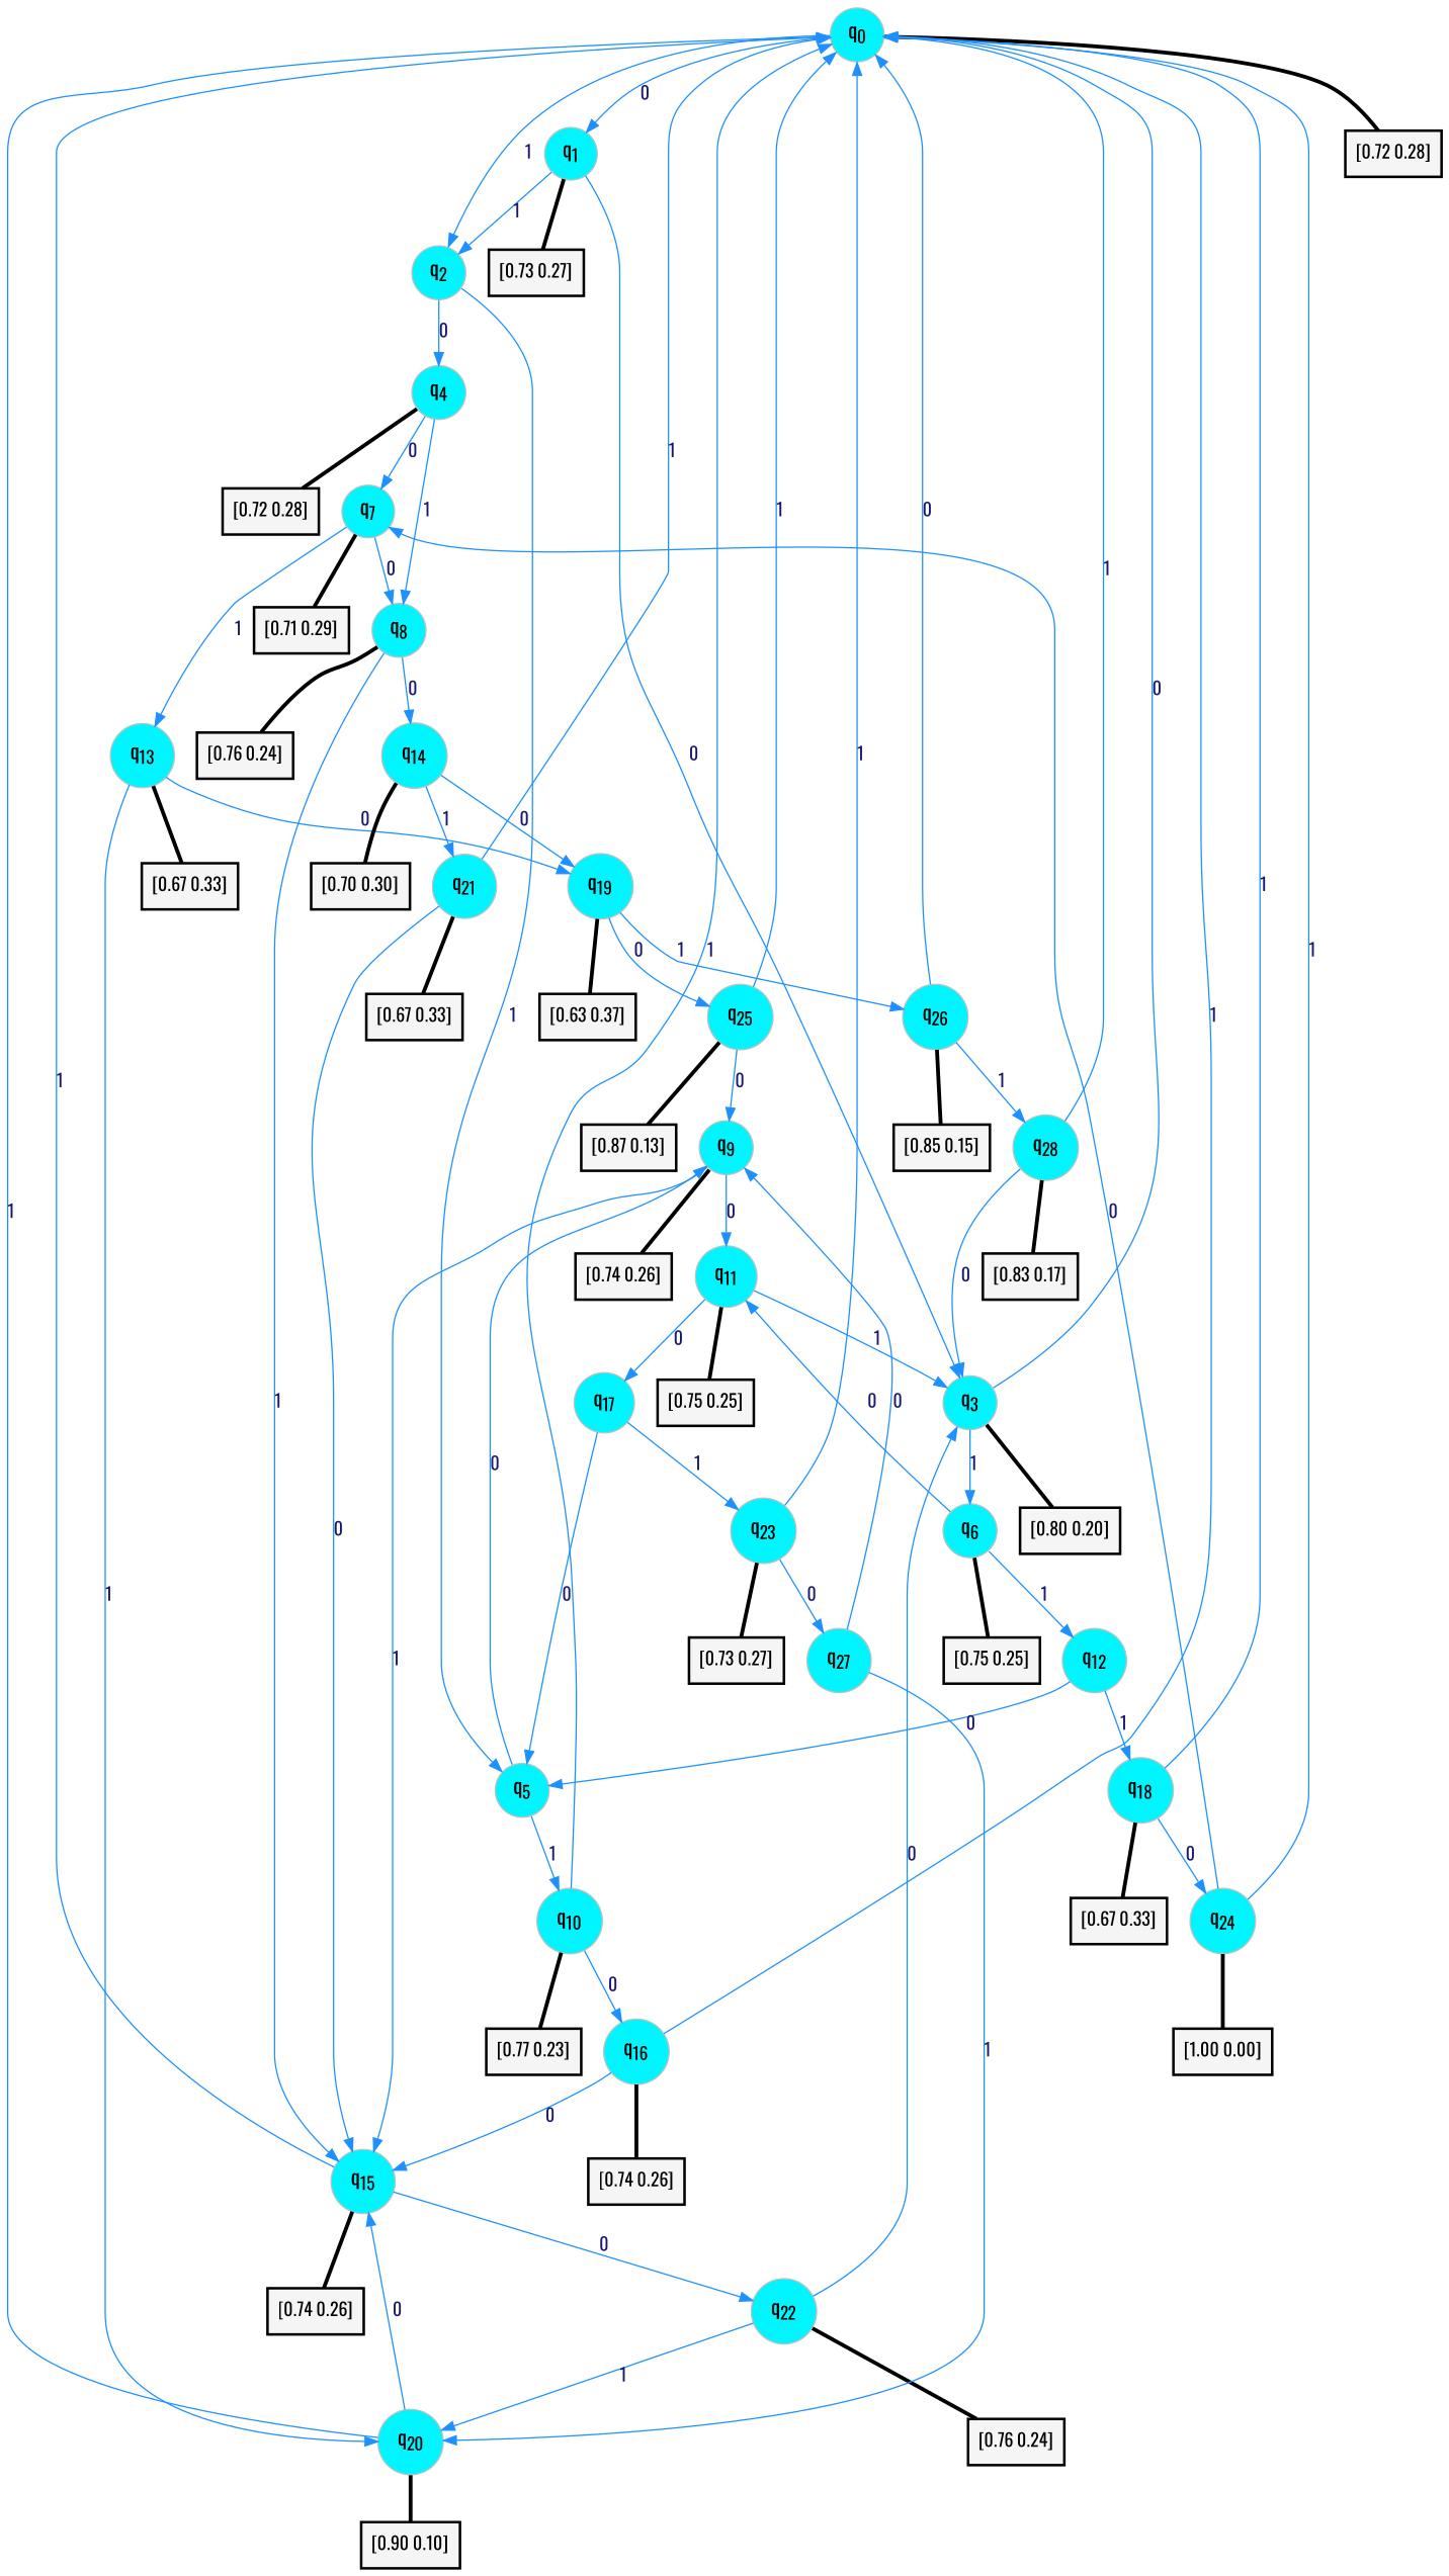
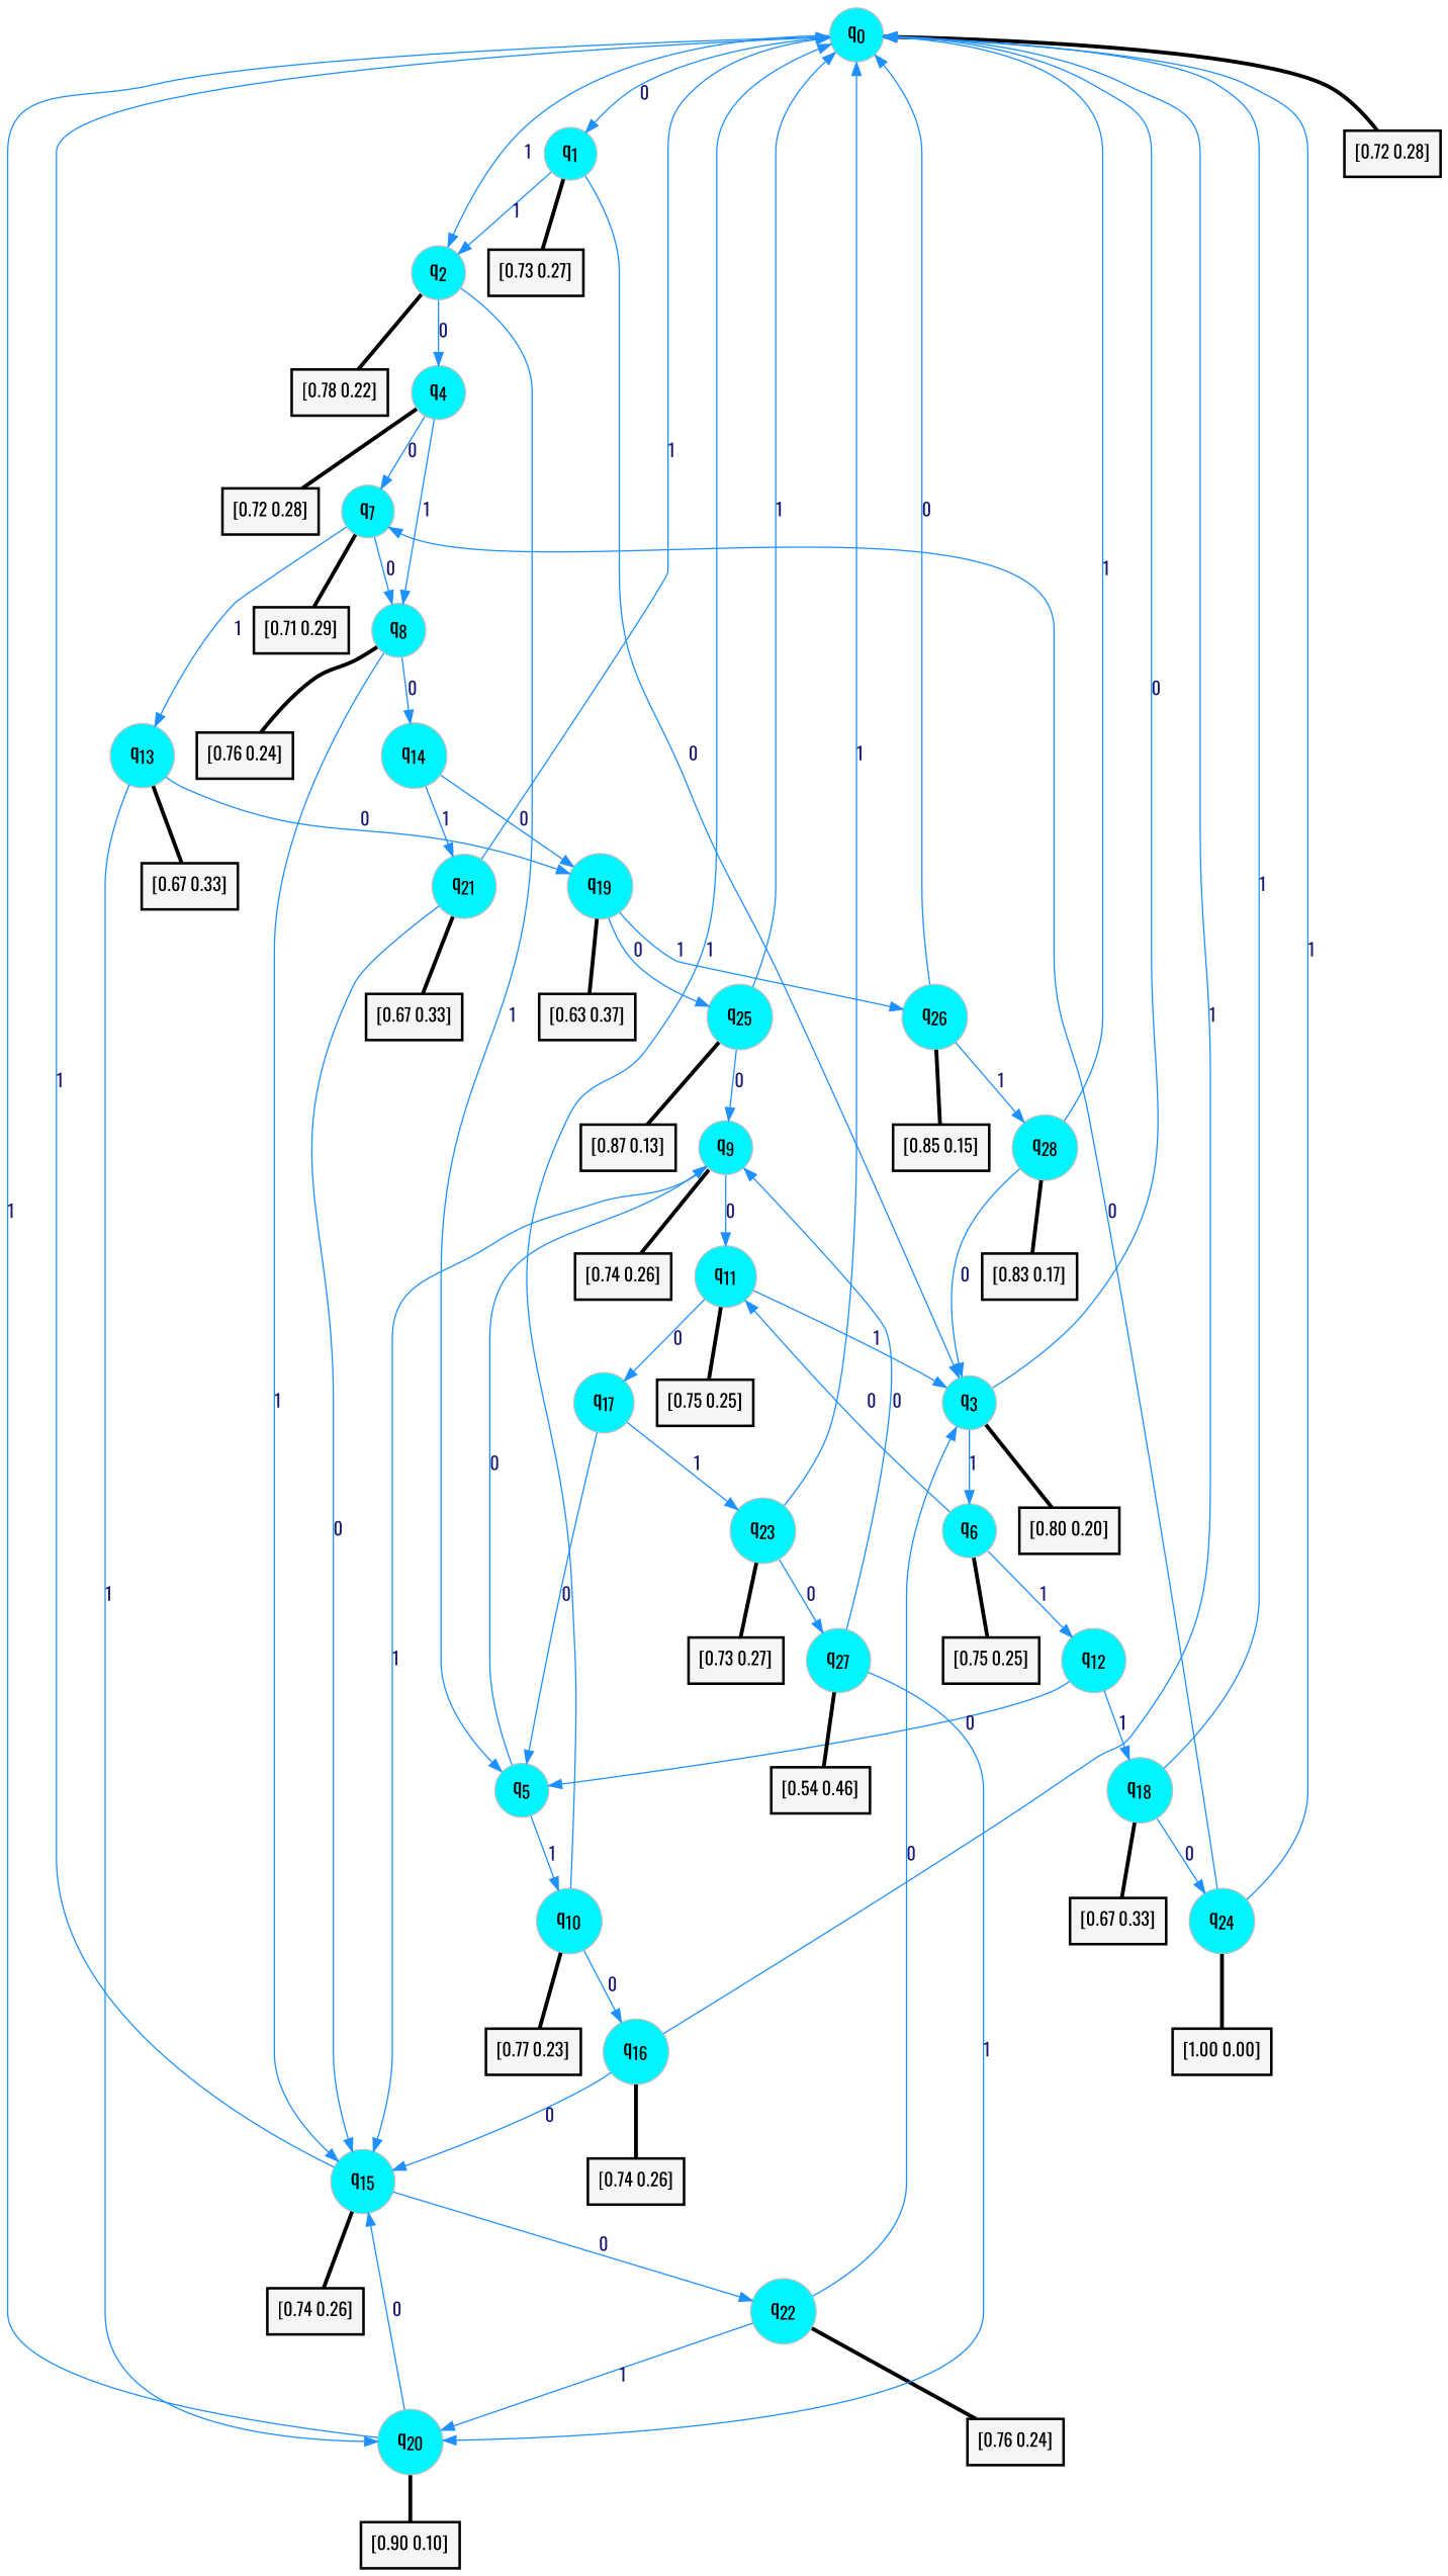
  digraph {
    fontname=Oswald
    rankdir=TD
    node [color=gray fillcolor=turquoise1 fontcolor=black fontname=Oswald fontsize=16 fontweight=bold shape=circle style=filled]
    edge [arrowsize=1 color=dodgerblue1 fontcolor=midnightblue fontname=Oswald fontweight=bold penwidth=1 style=solid weight=20]
    n1 [label=<q<SUB>0</SUB>>]
    n2 [label=<q<SUB>1</SUB>>]
    n3 [label=<q<SUB>2</SUB>>]
    n4 [color=black fillcolor=whitesmoke fontsize=14 label="[0.72 0.28]" penwidth=2 shape=box]
    n5 [label=<q<SUB>3</SUB>>]
    n6 [color=black fillcolor=whitesmoke fontsize=14 label="[0.73 0.27]" penwidth=2 shape=box]
    n7 [label=<q<SUB>4</SUB>>]
    n8 [label=<q<SUB>5</SUB>>]
+   n9 [color=black fillcolor=whitesmoke fontsize=14 label="[0.78 0.22]" penwidth=2 shape=box]
    n10 [label=<q<SUB>6</SUB>>]
    n11 [color=black fillcolor=whitesmoke fontsize=14 label="[0.80 0.20]" penwidth=2 shape=box]
    n12 [label=<q<SUB>7</SUB>>]
    n13 [label=<q<SUB>8</SUB>>]
    n14 [color=black fillcolor=whitesmoke fontsize=14 label="[0.72 0.28]" penwidth=2 shape=box]
    n15 [label=<q<SUB>9</SUB>>]
    n16 [label=<q<SUB>10</SUB>>]
    n17 [label=<q<SUB>11</SUB>>]
    n18 [label=<q<SUB>12</SUB>>]
    n19 [color=black fillcolor=whitesmoke fontsize=14 label="[0.75 0.25]" penwidth=2 shape=box]
    n20 [label=<q<SUB>13</SUB>>]
    n21 [color=black fillcolor=whitesmoke fontsize=14 label="[0.71 0.29]" penwidth=2 shape=box]
    n22 [label=<q<SUB>14</SUB>>]
    n23 [label=<q<SUB>15</SUB>>]
    n24 [color=black fillcolor=whitesmoke fontsize=14 label="[0.76 0.24]" penwidth=2 shape=box]
    n25 [color=black fillcolor=whitesmoke fontsize=14 label="[0.74 0.26]" penwidth=2 shape=box]
    n26 [label=<q<SUB>16</SUB>>]
    n27 [color=black fillcolor=whitesmoke fontsize=14 label="[0.77 0.23]" penwidth=2 shape=box]
    n28 [label=<q<SUB>17</SUB>>]
    n29 [color=black fillcolor=whitesmoke fontsize=14 label="[0.75 0.25]" penwidth=2 shape=box]
    n30 [label=<q<SUB>18</SUB>>]
    n31 [label=<q<SUB>19</SUB>>]
    n32 [label=<q<SUB>20</SUB>>]
    n33 [color=black fillcolor=whitesmoke fontsize=14 label="[0.67 0.33]" penwidth=2 shape=box]
    n34 [label=<q<SUB>21</SUB>>]
-   n35 [color=black fillcolor=whitesmoke fontsize=14 label="[0.70 0.30]" penwidth=2 shape=box]
    n36 [label=<q<SUB>22</SUB>>]
    n37 [color=black fillcolor=whitesmoke fontsize=14 label="[0.74 0.26]" penwidth=2 shape=box]
    n38 [color=black fillcolor=whitesmoke fontsize=14 label="[0.74 0.26]" penwidth=2 shape=box]
    n39 [label=<q<SUB>23</SUB>>]
    n40 [label=<q<SUB>24</SUB>>]
    n41 [color=black fillcolor=whitesmoke fontsize=14 label="[0.67 0.33]" penwidth=2 shape=box]
    n42 [label=<q<SUB>25</SUB>>]
    n43 [label=<q<SUB>26</SUB>>]
    n44 [color=black fillcolor=whitesmoke fontsize=14 label="[0.63 0.37]" penwidth=2 shape=box]
    n45 [color=black fillcolor=whitesmoke fontsize=14 label="[0.90 0.10]" penwidth=2 shape=box]
    n46 [color=black fillcolor=whitesmoke fontsize=14 label="[0.67 0.33]" penwidth=2 shape=box]
    n47 [color=black fillcolor=whitesmoke fontsize=14 label="[0.76 0.24]" penwidth=2 shape=box]
    n48 [label=<q<SUB>27</SUB>>]
    n49 [color=black fillcolor=whitesmoke fontsize=14 label="[0.73 0.27]" penwidth=2 shape=box]
    n50 [color=black fillcolor=whitesmoke fontsize=14 label="[1.00 0.00]" penwidth=2 shape=box]
    n51 [color=black fillcolor=whitesmoke fontsize=14 label="[0.87 0.13]" penwidth=2 shape=box]
    n52 [label=<q<SUB>28</SUB>>]
    n53 [color=black fillcolor=whitesmoke fontsize=14 label="[0.85 0.15]" penwidth=2 shape=box]
+   n54 [color=black fillcolor=whitesmoke fontsize=14 label="[0.54 0.46]" penwidth=2 shape=box]
    n55 [color=black fillcolor=whitesmoke fontsize=14 label="[0.83 0.17]" penwidth=2 shape=box]
    n1 -> n2 [label=0]
    n1 -> n3 [label=1]
    n1 -> n4 [arrowhead=none color=black penwidth=3]
    n2 -> n3 [label=1]
    n2 -> n5 [label=0]
    n2 -> n6 [arrowhead=none color=black penwidth=3]
    n3 -> n7 [label=0]
    n3 -> n8 [label=1]
+   n3 -> n9 [arrowhead=none color=black penwidth=3]
    n5 -> n1 [label=0]
    n5 -> n10 [label=1]
    n5 -> n11 [arrowhead=none color=black penwidth=3]
    n7 -> n12 [label=0]
    n7 -> n13 [label=1]
    n7 -> n14 [arrowhead=none color=black penwidth=3]
    n8 -> n15 [label=0]
    n8 -> n16 [label=1]
    n10 -> n17 [label=0]
    n10 -> n18 [label=1]
    n10 -> n19 [arrowhead=none color=black penwidth=3]
    n12 -> n13 [label=0]
    n12 -> n20 [label=1]
    n12 -> n21 [arrowhead=none color=black penwidth=3]
    n13 -> n22 [label=0]
    n13 -> n23 [label=1]
    n13 -> n24 [arrowhead=none color=black penwidth=3]
    n15 -> n17 [label=0]
    n15 -> n23 [label=1]
    n15 -> n25 [arrowhead=none color=black penwidth=3]
    n16 -> n1 [label=1]
    n16 -> n26 [label=0]
    n16 -> n27 [arrowhead=none color=black penwidth=3]
    n17 -> n5 [label=1]
    n17 -> n28 [label=0]
    n17 -> n29 [arrowhead=none color=black penwidth=3]
    n18 -> n8 [label=0]
    n18 -> n30 [label=1]
    n20 -> n31 [label=0]
    n20 -> n32 [label=1]
    n20 -> n33 [arrowhead=none color=black penwidth=3]
    n22 -> n31 [label=0]
    n22 -> n34 [label=1]
-   n22 -> n35 [arrowhead=none color=black penwidth=3]
    n23 -> n1 [label=1]
    n23 -> n36 [label=0]
    n23 -> n37 [arrowhead=none color=black penwidth=3]
    n26 -> n1 [label=1]
    n26 -> n23 [label=0]
    n26 -> n38 [arrowhead=none color=black penwidth=3]
    n28 -> n8 [label=0]
    n28 -> n39 [label=1]
    n30 -> n1 [label=1]
    n30 -> n40 [label=0]
    n30 -> n41 [arrowhead=none color=black penwidth=3]
    n31 -> n42 [label=0]
    n31 -> n43 [label=1]
    n31 -> n44 [arrowhead=none color=black penwidth=3]
    n32 -> n1 [label=1]
    n32 -> n23 [label=0]
    n32 -> n45 [arrowhead=none color=black penwidth=3]
    n34 -> n1 [label=1]
    n34 -> n23 [label=0]
    n34 -> n46 [arrowhead=none color=black penwidth=3]
    n36 -> n5 [label=0]
    n36 -> n32 [label=1]
    n36 -> n47 [arrowhead=none color=black penwidth=3]
    n39 -> n1 [label=1]
    n39 -> n48 [label=0]
    n39 -> n49 [arrowhead=none color=black penwidth=3]
    n40 -> n1 [label=1]
    n40 -> n12 [label=0]
    n40 -> n50 [arrowhead=none color=black penwidth=3]
    n42 -> n1 [label=1]
    n42 -> n15 [label=0]
    n42 -> n51 [arrowhead=none color=black penwidth=3]
    n43 -> n1 [label=0]
    n43 -> n52 [label=1]
    n43 -> n53 [arrowhead=none color=black penwidth=3]
    n48 -> n15 [label=0]
    n48 -> n32 [label=1]
+   n48 -> n54 [arrowhead=none color=black penwidth=3]
    n52 -> n1 [label=1]
    n52 -> n5 [label=0]
    n52 -> n55 [arrowhead=none color=black penwidth=3]
  }
